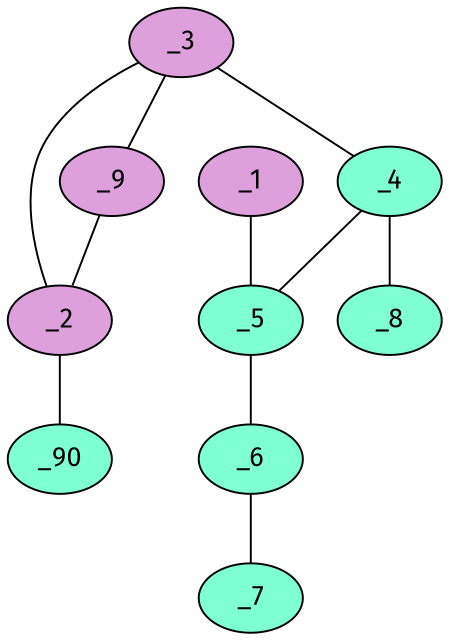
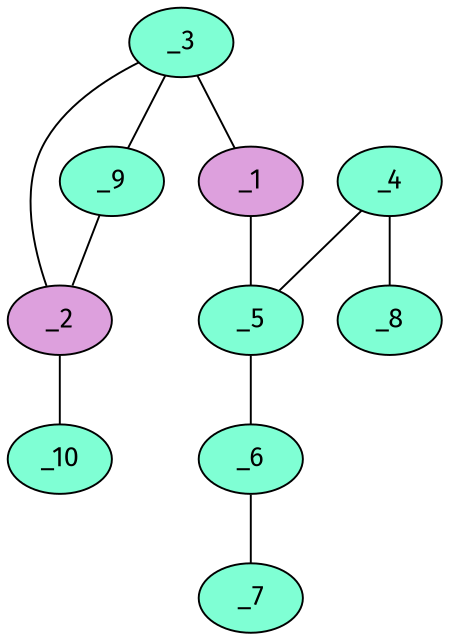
  graph {
    fontname="Fira Sans"
    node [charge=0 chem=1 fillcolor=aquamarine fontname="Fira Sans" style=filled symbol="C  " x=3.7601 y=-0.4081]
    edge [fontname="Fira Sans" valence=1]
    _1 [chem=2 fillcolor=plum symbol="O  " x=4.2601]
    _5 [x=3.2601]
    _2 [fillcolor=plum x=4.5691 y=0.5429]
-   _3 [fillcolor=plum y=1.1307]
-   _10 [x=5.5201 y=0.8519 label=_90]
+   _3 [y=1.1307]
+   _10 [x=5.5201 y=0.8519]
    _6 [chem=2 symbol="O  " x=2.6723 y=-1.2172]
    _4 [x=2.9511 y=0.5429]
-   _9 [chem=2 fillcolor=plum symbol="O  " y=2.1307]
+   _9 [chem=2 symbol="O  " y=2.1307]
    _7 [x=3.079 y=-2.1307]
    _8 [chem=4 symbol="N  " x=2 y=0.8519]
    _1 -- _5
    _5 -- _6
    _2 -- _3
    _2 -- _10
-   _3 -- _4
+   _3 -- _1
    _3 -- _9
    _6 -- _7
    _4 -- _5
    _4 -- _8
    _9 -- _2
  }
